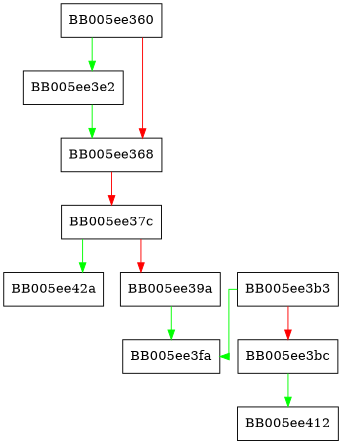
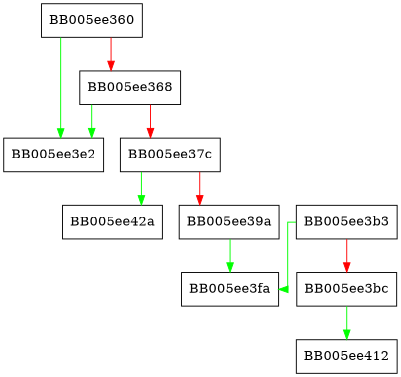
  digraph {
    splines=ortho
    node [shape=box]
    edge [color=green]
    BB005ee360
    BB005ee3e2
    BB005ee368
    BB005ee37c
    BB005ee42a
    BB005ee39a
    BB005ee3fa
    BB005ee3b3
    BB005ee3bc
    BB005ee412
    BB005ee360 -> BB005ee3e2
    BB005ee360 -> BB005ee368 [color=red]
-   BB005ee3e2 -> BB005ee368
+   BB005ee368 -> BB005ee3e2
    BB005ee368 -> BB005ee37c [color=red]
    BB005ee37c -> BB005ee42a
    BB005ee37c -> BB005ee39a [color=red]
    BB005ee39a -> BB005ee3fa
    BB005ee3b3 -> BB005ee3fa
    BB005ee3b3 -> BB005ee3bc [color=red]
    BB005ee3bc -> BB005ee412
  }
